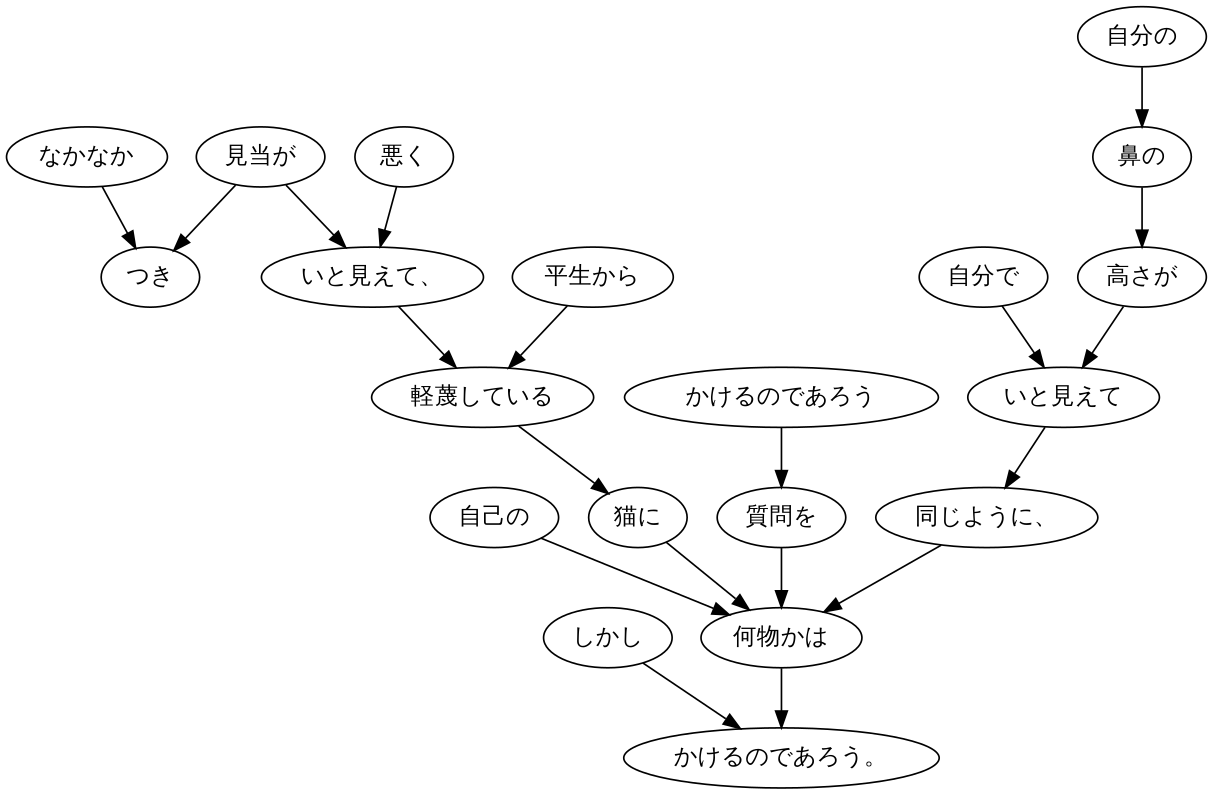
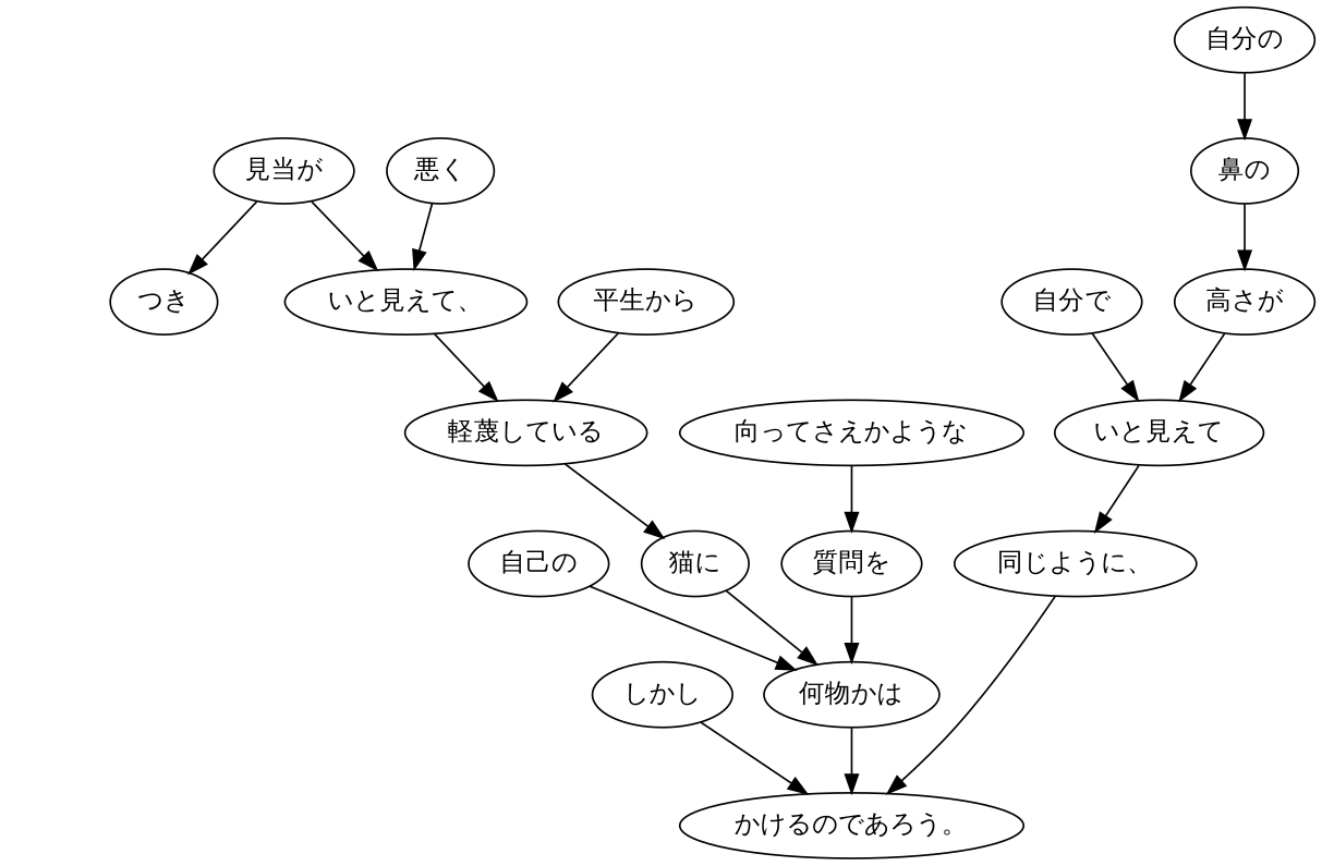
  digraph {
    fontname=Oswald
    node [fontname=Oswald]
    edge [fontname=Oswald]
    n1 [label="しかし"]
    n2 [label="かけるのであろう。"]
    n3 [label="自分で"]
    n4 [label="いと見えて"]
    n5 [label="同じように、"]
    n6 [label="自分の"]
    n7 [label="鼻の"]
    n8 [label="高さが"]
    n9 [label="自己の"]
    n10 [label="何物かは"]
-   n11 [label="なかなか"]
    n12 [label="つき"]
    n13 [label="見当が"]
    n14 [label="いと見えて、"]
    n15 [label="軽蔑している"]
    n16 [label="悪く"]
    n17 [label="猫に"]
    n18 [label="平生から"]
-   n19 [label="かけるのであろう"]
+   n19 [label="向ってさえかような"]
    n20 [label="質問を"]
    n1 -> n2
    n3 -> n4
    n4 -> n5
-   n5 -> n10
+   n5 -> n2
    n6 -> n7
    n7 -> n8
    n8 -> n4
    n9 -> n10
    n10 -> n2
-   n11 -> n12
    n13 -> n12
    n13 -> n14
    n14 -> n15
    n15 -> n17
    n16 -> n14
    n17 -> n10
    n18 -> n15
    n19 -> n20
    n20 -> n10
  }
